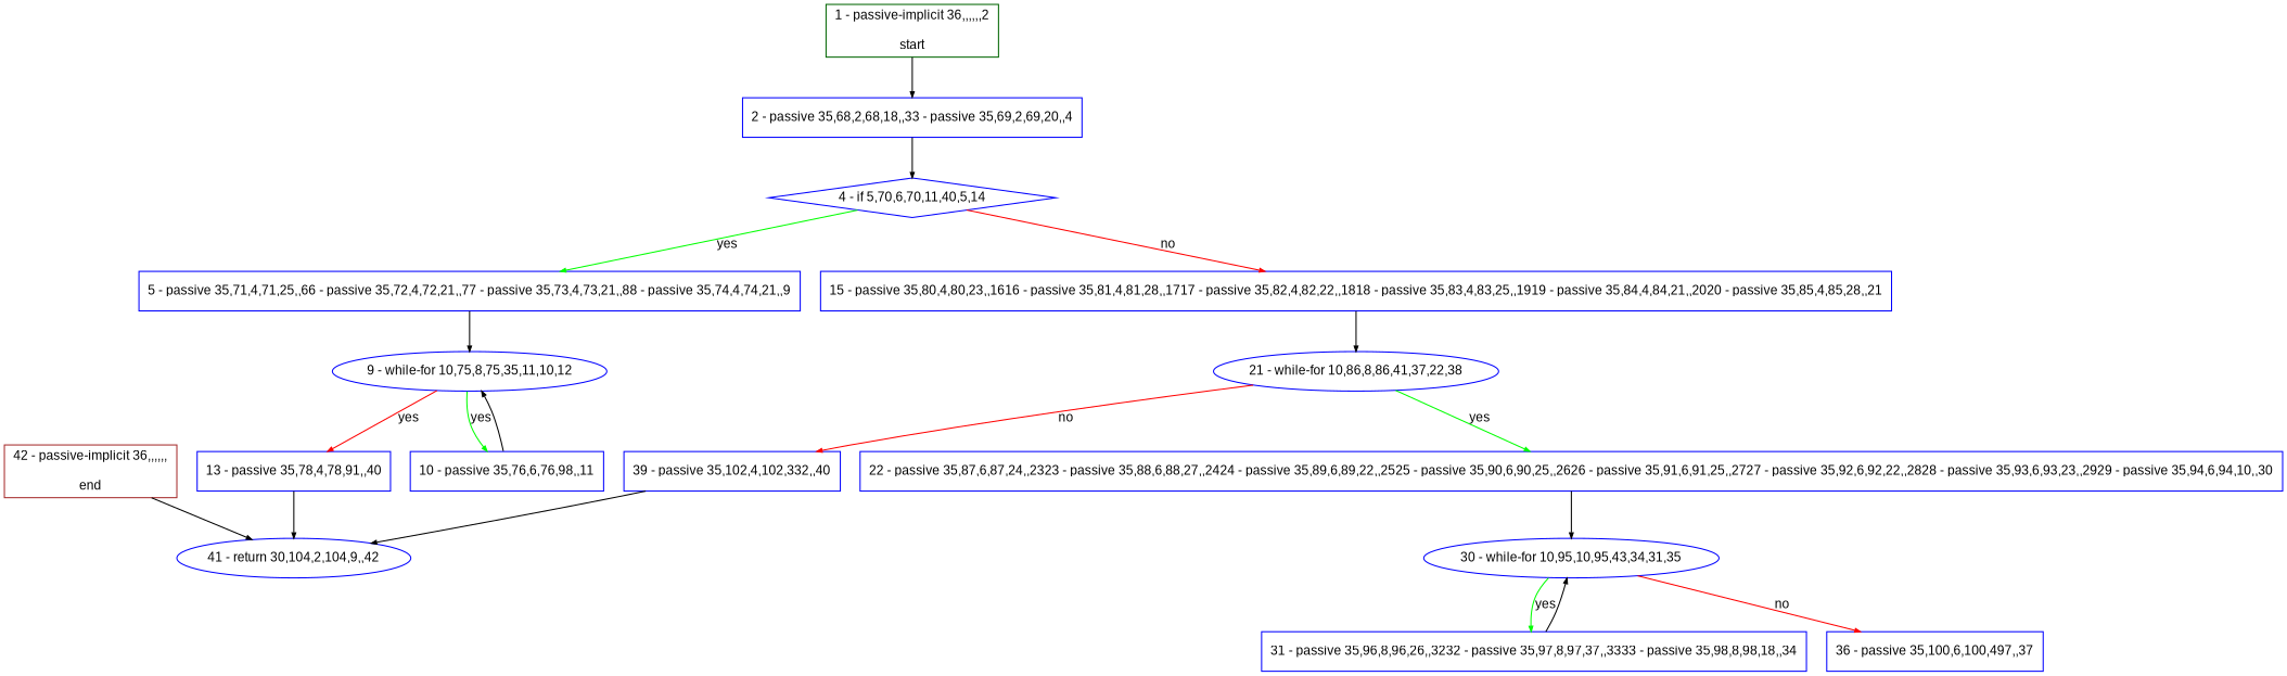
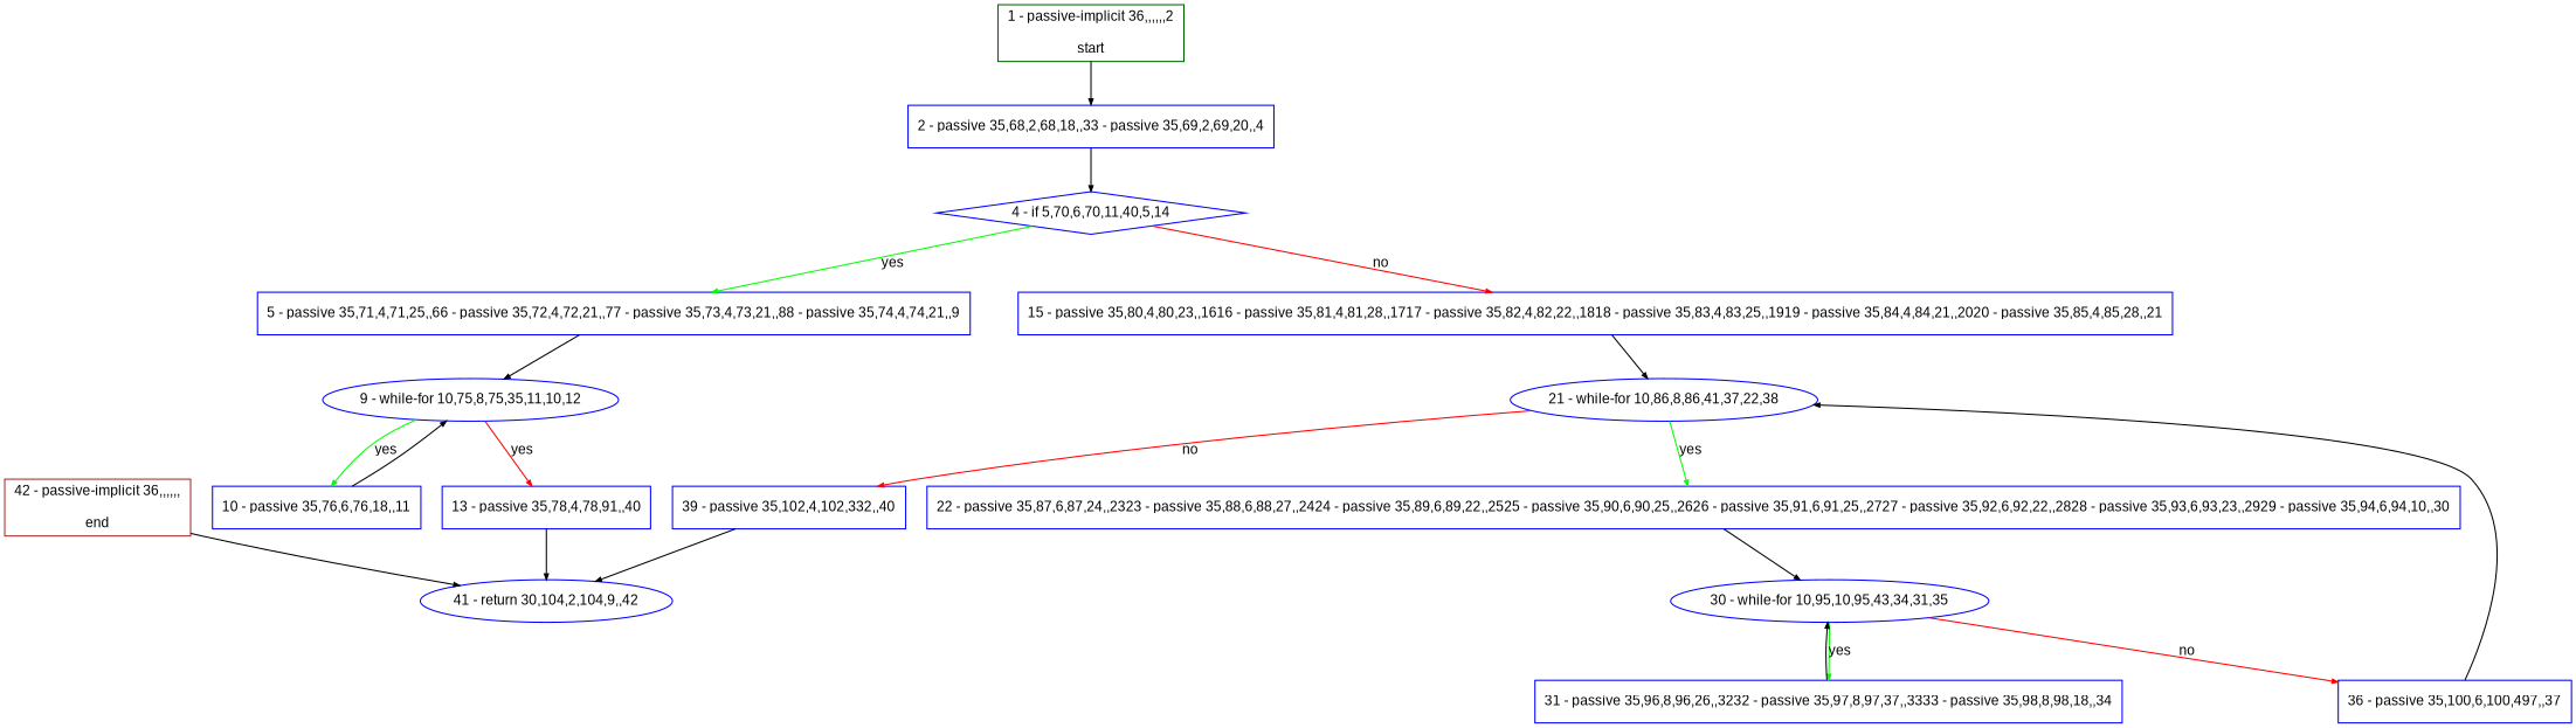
  digraph {
    bgcolor=white
    compound=true
    fillcolor="#FFFFCC"
    fontname=Arial
    fontsize=12
    pack=true
    packmode=clust
    style="rounded,filled"
    node [color="#0000ff" compound=true fillcolor="#ffffff" fixedsize=false fontname=Arial fontsize=12 node_initialized=no shape=box style=filled]
    edge [arrowhead=normal arrowsize=0.5 arrowtail=none color="#000000" compound=true dir=forward fontcolor=black fontname=Arial fontsize=12]
    n1 [label="2 - passive 35,68,2,68,18,,33 - passive 35,69,2,69,20,,4"]
    n2 [label="4 - if 5,70,6,70,11,40,5,14" shape=diamond]
    n3 [label="5 - passive 35,71,4,71,25,,66 - passive 35,72,4,72,21,,77 - passive 35,73,4,73,21,,88 - passive 35,74,4,74,21,,9"]
    n4 [label="15 - passive 35,80,4,80,23,,1616 - passive 35,81,4,81,28,,1717 - passive 35,82,4,82,22,,1818 - passive 35,83,4,83,25,,1919 - passive 35,84,4,84,21,,2020 - passive 35,85,4,85,28,,21"]
    n5 [color="#006400" label="1 - passive-implicit 36,,,,,,2\n\nstart"]
    n6 [label="9 - while-for 10,75,8,75,35,11,10,12" shape=oval]
    n7 [label="21 - while-for 10,86,8,86,41,37,22,38" shape=oval]
-   n8 [label="10 - passive 35,76,6,76,98,,11"]
+   n8 [label="10 - passive 35,76,6,76,18,,11"]
    n9 [label="13 - passive 35,78,4,78,91,,40"]
    n10 [label="22 - passive 35,87,6,87,24,,2323 - passive 35,88,6,88,27,,2424 - passive 35,89,6,89,22,,2525 - passive 35,90,6,90,25,,2626 - passive 35,91,6,91,25,,2727 - passive 35,92,6,92,22,,2828 - passive 35,93,6,93,23,,2929 - passive 35,94,6,94,10,,30"]
    n11 [label="39 - passive 35,102,4,102,332,,40"]
    n12 [label="41 - return 30,104,2,104,9,,42" shape=ellipse]
    n13 [color="#a52a2a" label="42 - passive-implicit 36,,,,,,\n\nend"]
    n14 [label="30 - while-for 10,95,10,95,43,34,31,35" shape=oval]
    n15 [label="31 - passive 35,96,8,96,26,,3232 - passive 35,97,8,97,37,,3333 - passive 35,98,8,98,18,,34"]
    n16 [label="36 - passive 35,100,6,100,497,,37"]
    n1 -> n2
    n2 -> n3 [color="#00ff00" label=yes]
    n2 -> n4 [color="#ff0000" label=no]
    n3 -> n6
    n4 -> n7
    n5 -> n1
    n6 -> n8 [color="#00ff00" label=yes]
    n6 -> n9 [color="#ff0000" label=yes]
    n7 -> n10 [color="#00ff00" label=yes]
    n7 -> n11 [color="#ff0000" label=no]
    n8 -> n6
    n9 -> n12
    n10 -> n14
    n11 -> n12
    n13 -> n12
    n14 -> n15 [color="#00ff00" label=yes]
    n14 -> n16 [color="#ff0000" label=no]
    n15 -> n14
+   n16 -> n7
  }
